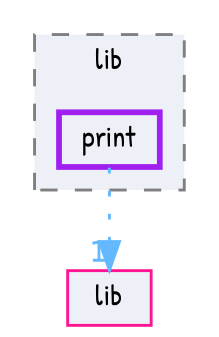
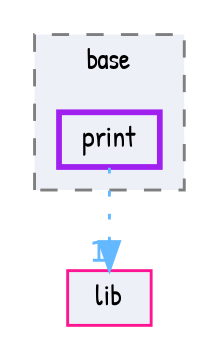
  digraph {
    compound=true
    fontname="Patrick Hand"
    node [fillcolor="#edf0f7" fontname="Patrick Hand" fontsize=10 shape=box]
    n1 [color=purple height=0.2 label=print style="filled,bold" width=0.4]
    n2 [color=deeppink height=0.2 label=lib style=filled width=0.4]
    subgraph cluster_1 {
      bgcolor="#edf0f7"
      fontsize=10
-     label=lib
+     label=base
      pencolor=grey50
      style="filled,dashed"
      n1
    }
    n1 -> n2 [color=steelblue1 fontcolor=steelblue1 fontname="Patrick Hand" fontsize=10 headlabel=1 labeldistance=1.5 labelfontname=Helvetica labelfontsize=10 style=dotted]
  }
